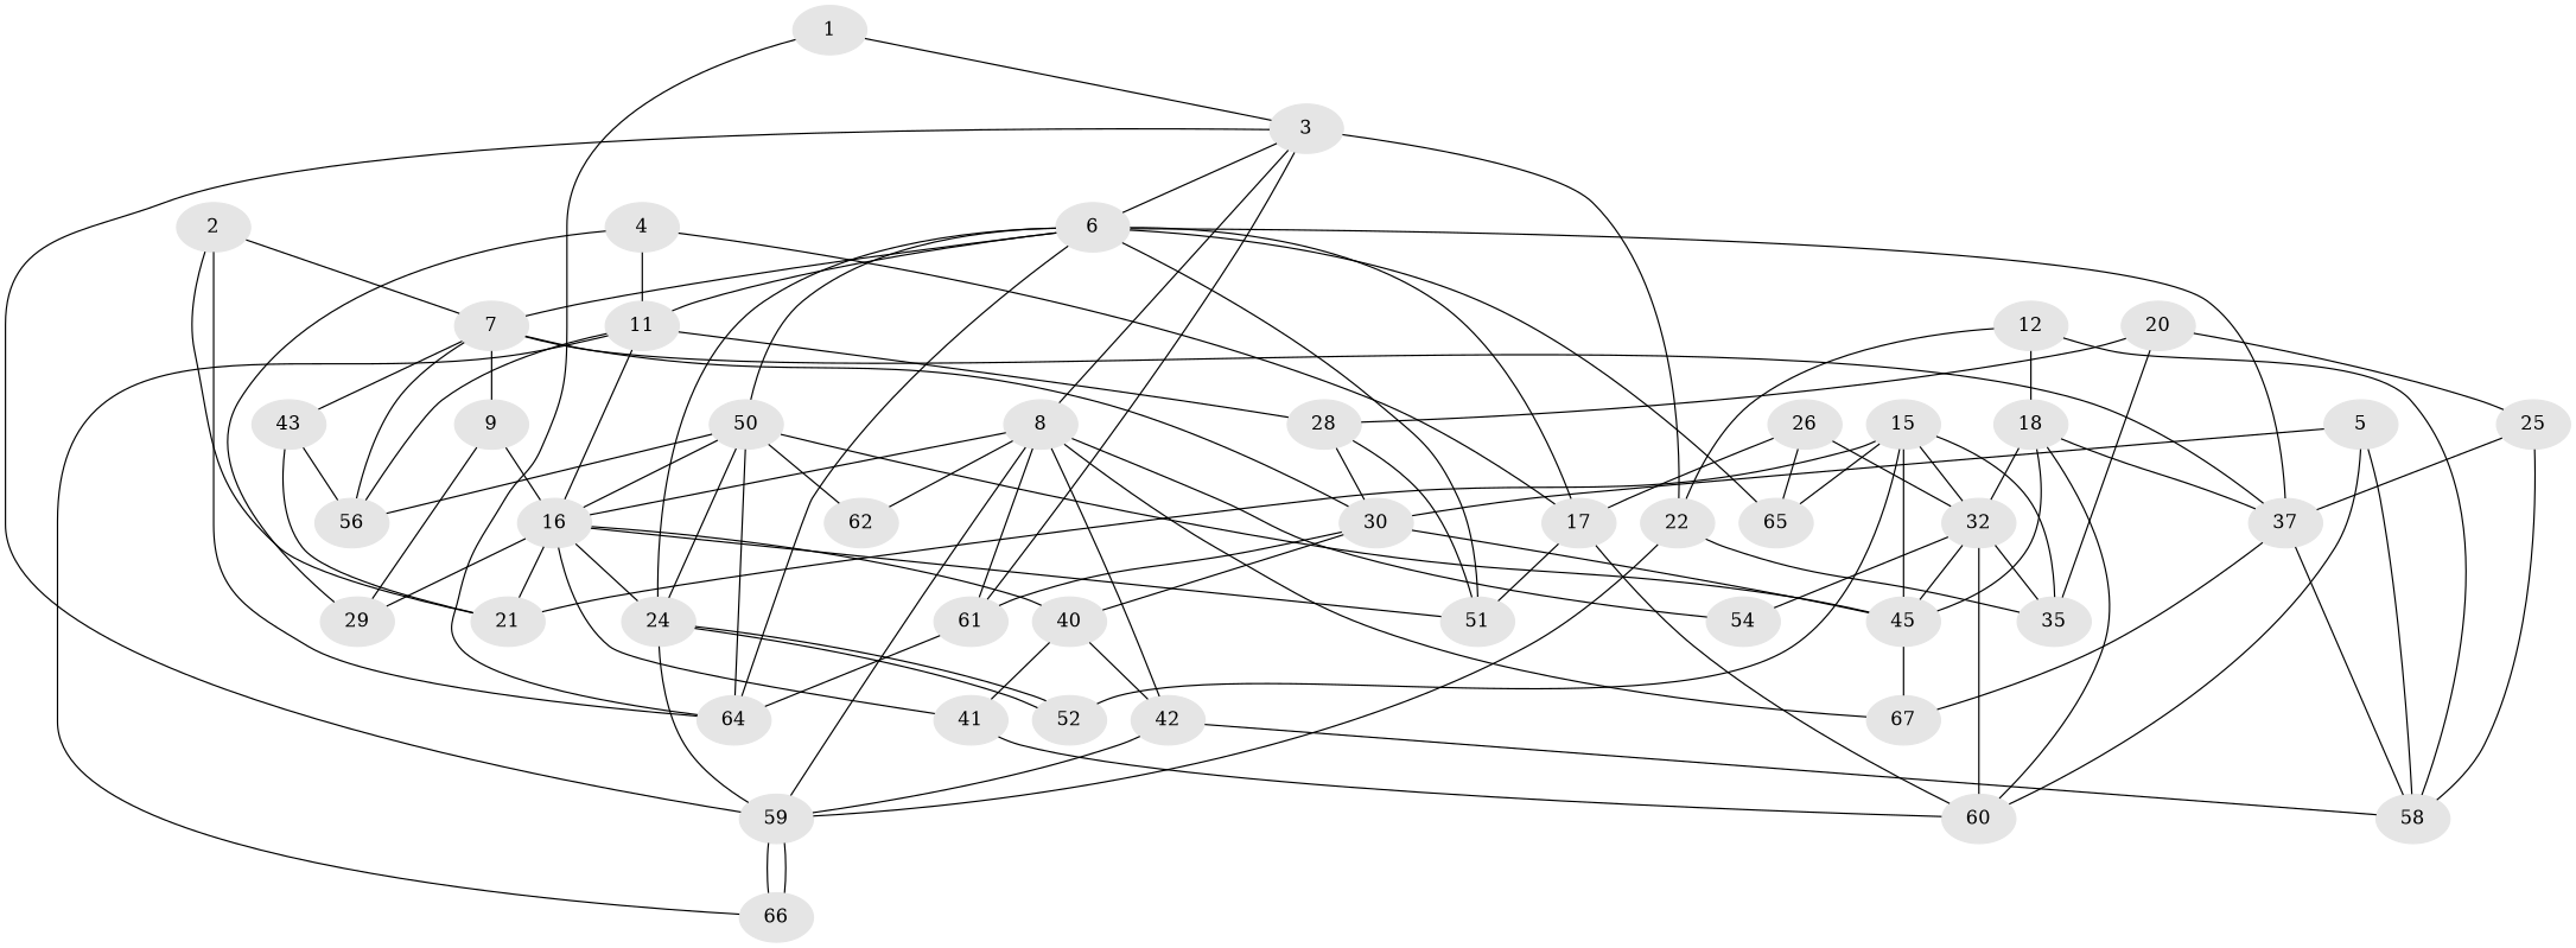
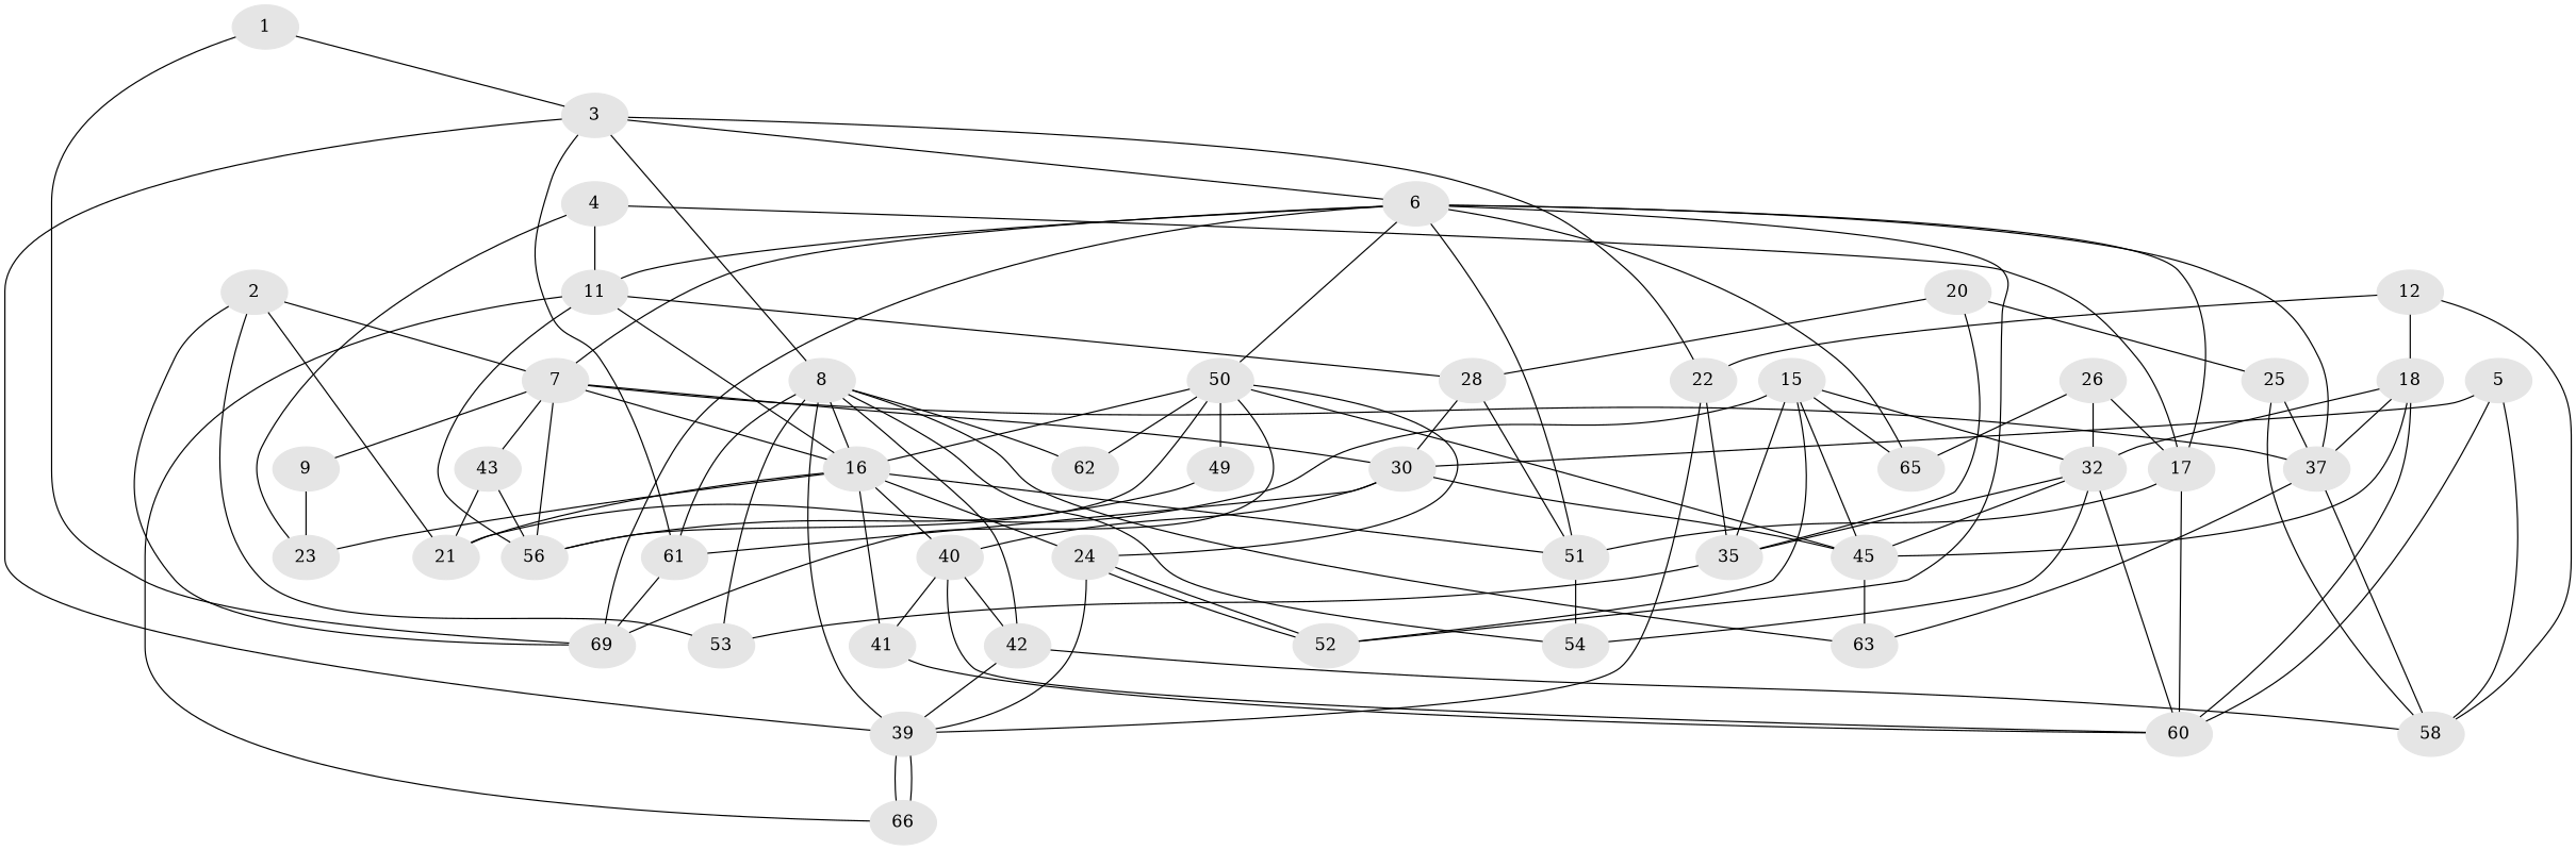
  graph {
    node [color=gray90 style=filled]
    1
    3
-   69 [label=64]
+   69
    6 [super="+14+64"]
    8 [super="+43+37"]
    22 [super="+46"]
-   59
+   59 [label=39]
    61
    7 [super="+29"]
    30 [super="+38"]
    n11 [label=37 super="+50"]
    9
    n13 [label=43]
    56
    2
    21
+   53
    11 [super="+33"]
    n19 [label=17]
    n20 [label=50 super="+34+39"]
    24 [super="+36"]
    51
    65
    16 [super="+17"]
    42 [super="+67"]
    54
    62
-   63 [label=67]
+   63
    35 [super="+44"]
    66
    4 [super="+27"]
-   23 [label=29]
+   23
    28
    60
    45
    40 [super="+55"]
    5
    58
+   49
    18 [super="+57"]
    32 [super="+48"]
    52
    41
    12
    15
    20
    25
    26
    1 -- 3
    1 -- 69
    3 -- 6
    3 -- 8
    3 -- 22
    3 -- 59
    3 -- 61
    6 -- 69
    6 -- 7
    6 -- n11
    6 -- 11
    6 -- n19
    6 -- n20
-   6 -- 24
+   6 -- 52
    6 -- 51
    6 -- 65
    8 -- 59
    8 -- 61 [weight=2]
+   8 -- 53
    8 -- 16
    8 -- 42
    8 -- 54
    8 -- 62
    8 -- 63
    22 -- 59
    22 -- 35
    59 -- 66
    59 -- 66
    61 -- 69
    7 -- 30
    7 -- n11
    7 -- 9
    7 -- n13
    7 -- 56
    30 -- 61
    30 -- 45
    30 -- 40
    n11 -- 63
    n11 -- 58
-   9 -- 16
+   7 -- 16
    9 -- 23
    n13 -- 56
    n13 -- 21
    2 -- 69
    2 -- 7
    2 -- 21
+   2 -- 53
    11 -- 56
    11 -- 16
    11 -- 66
    11 -- 28
    n19 -- 51
    n19 -- 60
    n20 -- 69
    n20 -- 56
    n20 -- 24
    n20 -- 16
    n20 -- 62 [weight=2]
    n20 -- 45
+   n20 -- 49
    24 -- 59
    24 -- 52
    24 -- 52
+   51 -- 54
    16 -- 21
    16 -- 24
    16 -- 51
    16 -- 23
    16 -- 40
    16 -- 41
    42 -- 59
    42 -- 58
+   35 -- 53
    4 -- 11
    4 -- n19
    4 -- 23
    28 -- 30
    28 -- 51
    45 -- 63
    40 -- 42
+   40 -- 60
    40 -- 41
    5 -- 30
    5 -- 60
    5 -- 58
+   49 -- 56
    18 -- n11
    18 -- 60
    18 -- 45
    18 -- 32
    32 -- 54
    32 -- 35
    32 -- 60
    32 -- 45
    41 -- 60
    12 -- 22
    12 -- 58
    12 -- 18
    15 -- 21
    15 -- 65
    15 -- 35
    15 -- 45
    15 -- 32
    15 -- 52
    20 -- 35
    20 -- 28
    20 -- 25
    25 -- n11
    25 -- 58
    26 -- n19
    26 -- 65
    26 -- 32
  }
